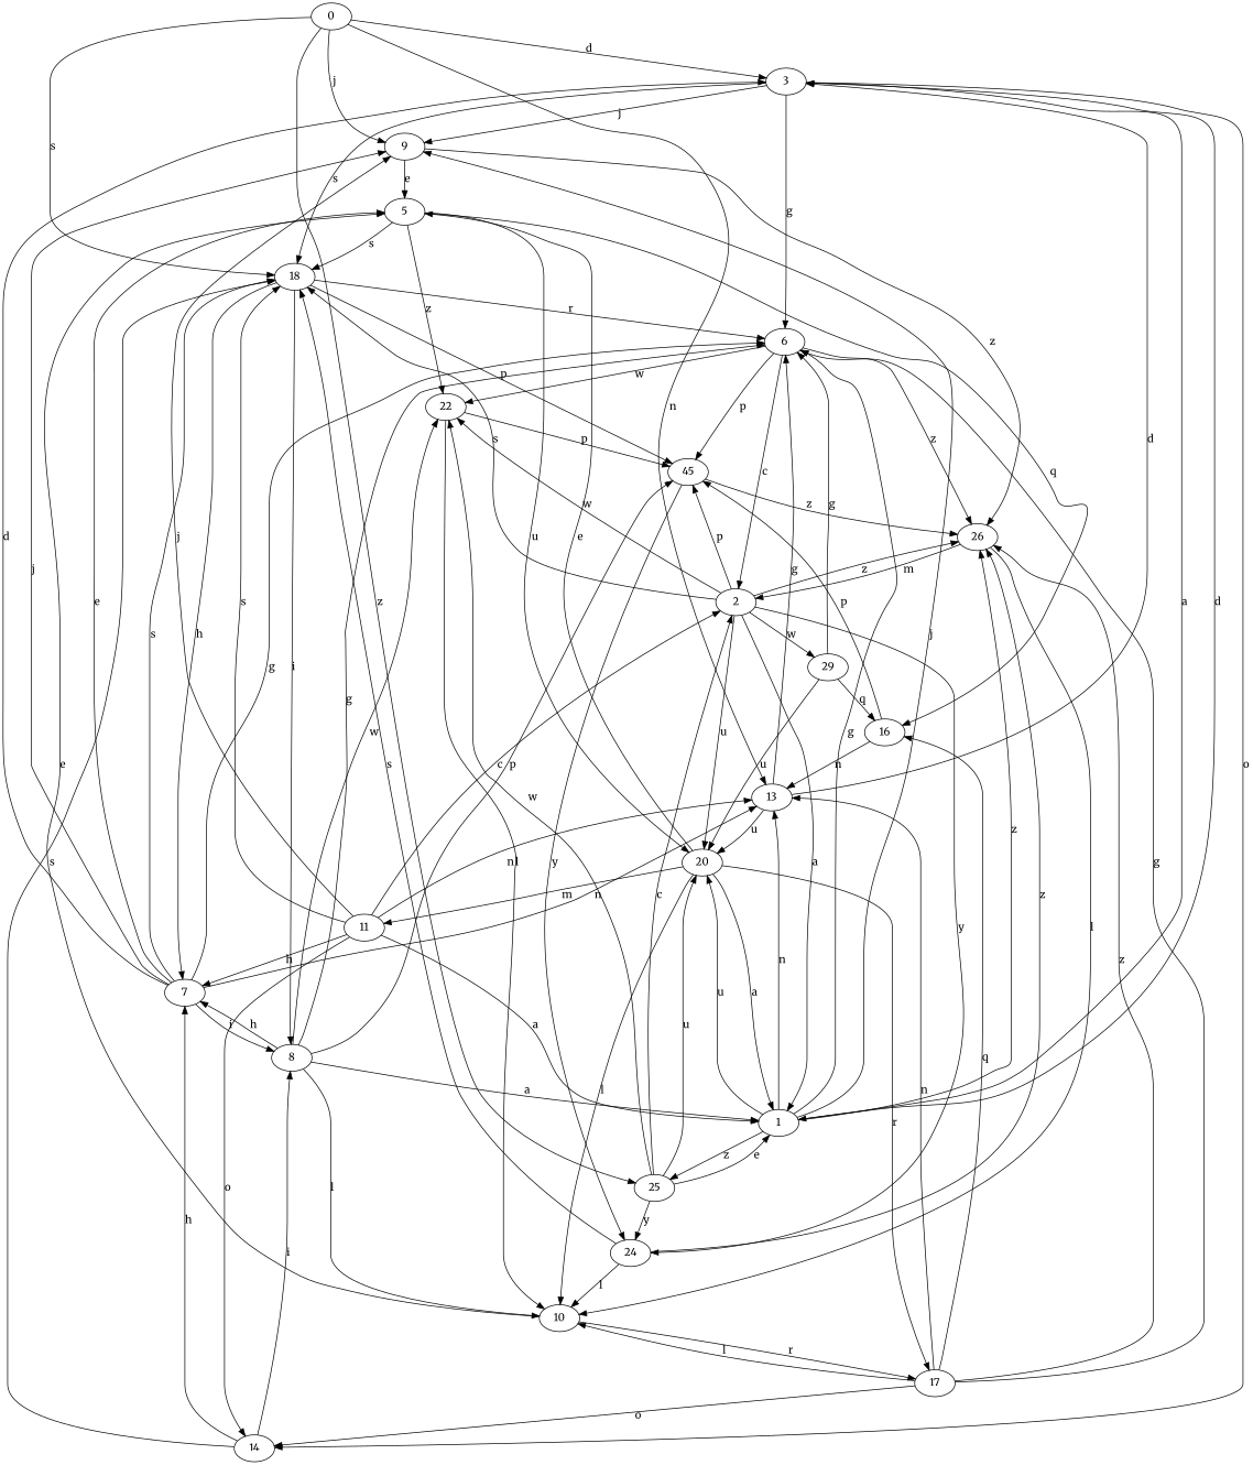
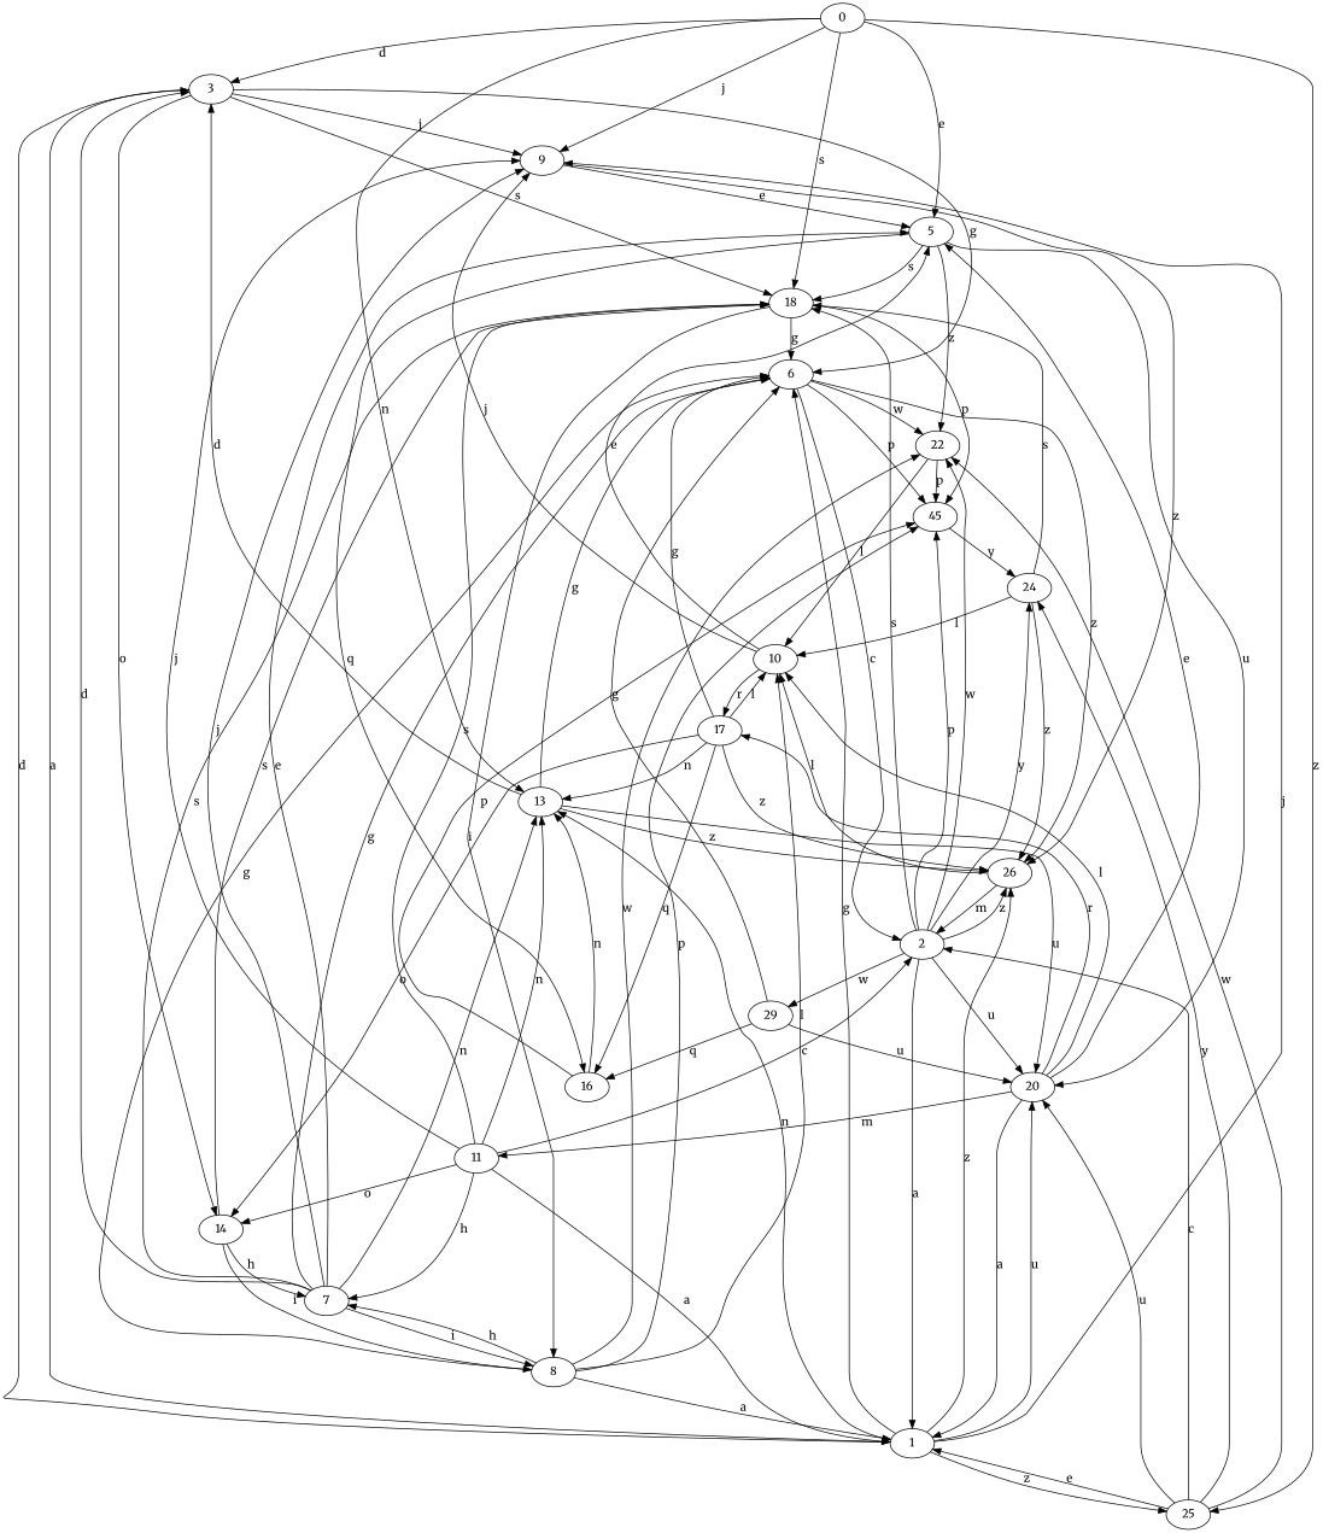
  strict digraph {
    fontname=Merriweather
    node [fontname=Merriweather]
    edge [fontname=Merriweather]
    0
    3
    5
    9
    13
    18
    25
    1
    6
    14
    20
    22
    16
    26
    n15 [label=45]
    7
    8
    2
    24
    10
    17
    11
    n23 [label=29]
    0 -> 3 [label=d]
+   0 -> 5 [label=e]
    0 -> 9 [label=j]
    0 -> 13 [label=n]
    0 -> 18 [label=s]
    0 -> 25 [label=z]
    3 -> 9 [label=j]
    3 -> 18 [label=s]
    3 -> 1 [label=a]
    3 -> 6 [label=g]
    3 -> 14 [label=o]
    5 -> 18 [label=s]
    5 -> 20 [label=u]
    5 -> 22 [label=z]
    5 -> 16 [label=q]
    9 -> 5 [label=e]
    9 -> 26 [label=z]
    13 -> 3 [label=d]
    13 -> 6 [label=g]
    13 -> 20 [label=u]
-   n15 -> 26 [label=z]
-   18 -> 6 [label=r]
+   13 -> 26 [label=z]
+   18 -> 6 [label=g]
    18 -> n15 [label=p]
-   18 -> 7 [label=h]
    18 -> 8 [label=i]
    25 -> 1 [label=e]
    25 -> 20 [label=u]
    25 -> 22 [label=w]
    25 -> 2 [label=c]
    25 -> 24 [label=y]
    1 -> 3 [label=d]
    1 -> 9 [label=j]
    1 -> 13 [label=n]
    1 -> 25 [label=z]
    1 -> 6 [label=g]
    1 -> 20 [label=u]
    1 -> 26 [label=z]
    6 -> 22 [label=w]
    6 -> 26 [label=z]
    6 -> n15 [label=p]
    6 -> 2 [label=c]
    14 -> 18 [label=s]
    14 -> 7 [label=h]
    14 -> 8 [label=i]
    20 -> 5 [label=e]
    20 -> 1 [label=a]
    20 -> 10 [label=l]
    20 -> 17 [label=r]
    20 -> 11 [label=m]
    22 -> n15 [label=p]
    22 -> 10 [label=l]
    16 -> 13 [label=n]
    16 -> n15 [label=p]
    26 -> 2 [label=m]
    26 -> 10 [label=l]
    n15 -> 24 [label=y]
    7 -> 3 [label=d]
    7 -> 5 [label=e]
    7 -> 9 [label=j]
    7 -> 13 [label=n]
    7 -> 18 [label=s]
    7 -> 6 [label=g]
    7 -> 8 [label=i]
    8 -> 1 [label=a]
    8 -> 6 [label=g]
    8 -> 22 [label=w]
    8 -> n15 [label=p]
    8 -> 7 [label=h]
    8 -> 10 [label=l]
    2 -> 18 [label=s]
    2 -> 1 [label=a]
    2 -> 20 [label=u]
    2 -> 22 [label=w]
    2 -> 26 [label=z]
    2 -> n15 [label=p]
    2 -> 24 [label=y]
    2 -> n23 [label=w]
    24 -> 18 [label=s]
    24 -> 26 [label=z]
    24 -> 10 [label=l]
    10 -> 5 [label=e]
+   10 -> 9 [label=j]
    10 -> 17 [label=r]
    17 -> 13 [label=n]
    17 -> 6 [label=g]
    17 -> 14 [label=o]
    17 -> 16 [label=q]
    17 -> 26 [label=z]
    17 -> 10 [label=l]
    11 -> 9 [label=j]
    11 -> 13 [label=n]
    11 -> 18 [label=s]
    11 -> 1 [label=a]
    11 -> 14 [label=o]
    11 -> 7 [label=h]
    11 -> 2 [label=c]
    n23 -> 6 [label=g]
    n23 -> 20 [label=u]
    n23 -> 16 [label=q]
  }
